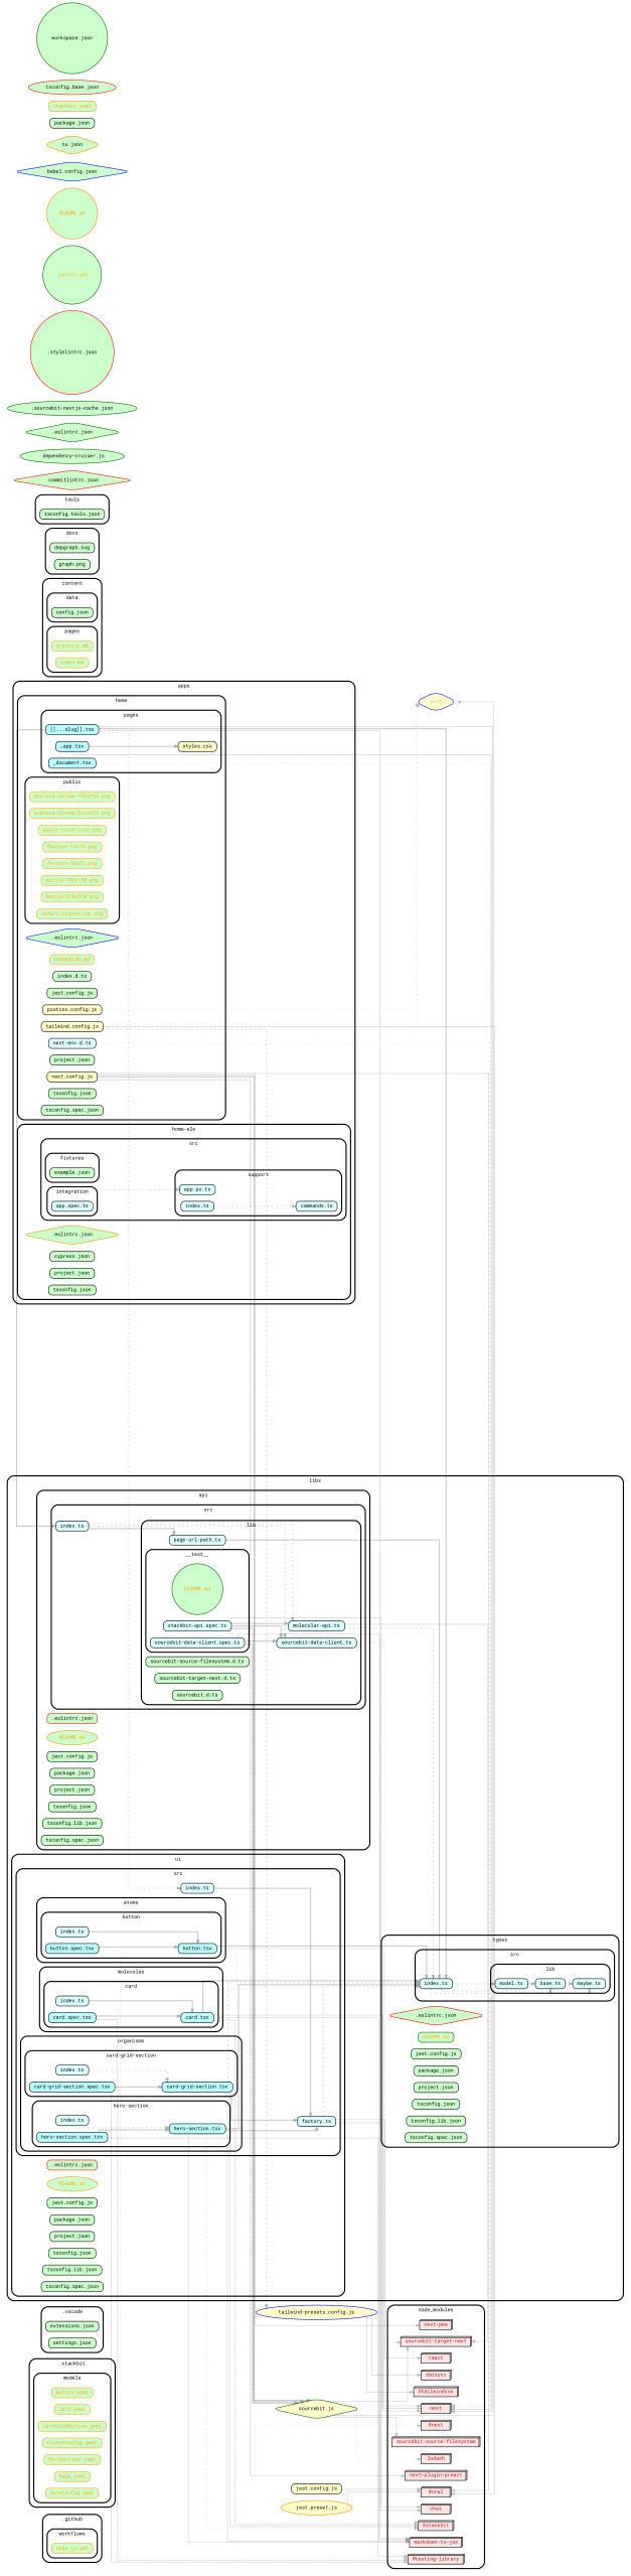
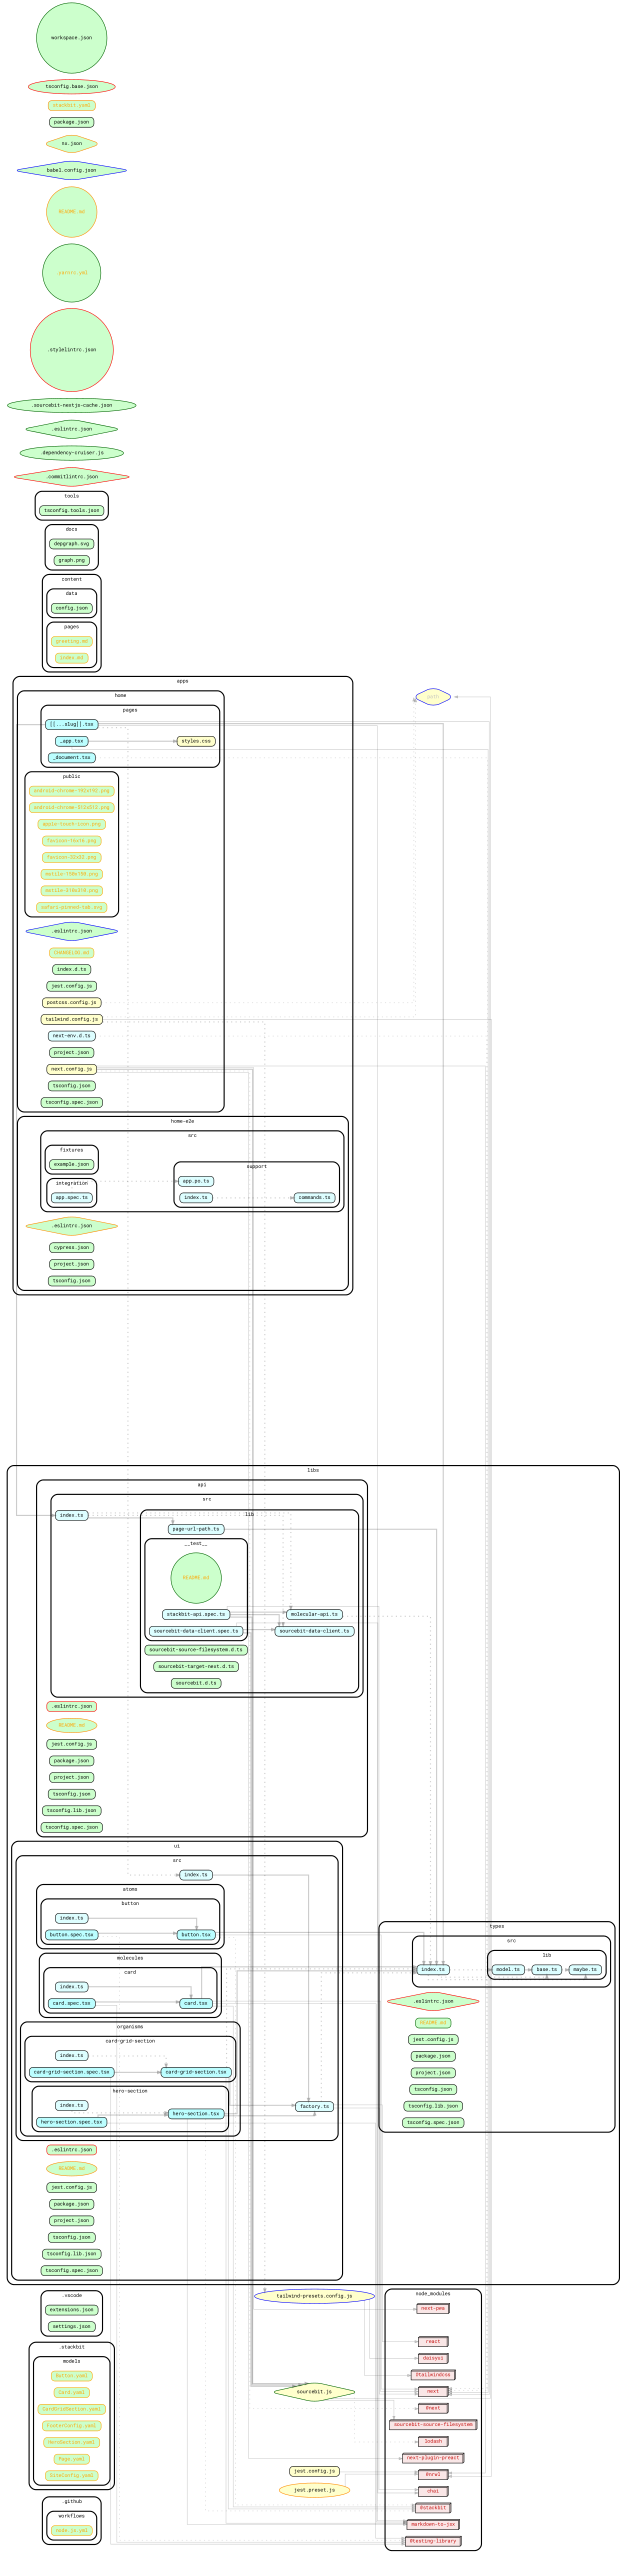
  strict digraph {
    compound=true
    fillcolor="#ffffff"
    fontname="Roboto Mono"
    fontsize=9
    nodesep=0.16
    ordering=out
    rankdir=LR
    ranksep=0.18
    splines=ortho
    style="rounded,bold,filled"
    node [color=black fillcolor="#ccffcc" fontcolor=black fontname="Roboto Mono" fontsize=9 shape=box style="rounded, filled"]
    edge [arrowhead=normal arrowsize=0.6 color="#00000033" fontname="Roboto Mono" fontsize=9 penwidth=2.0 style=solid]
    n1 [color=orange fontcolor=orange height=0.2 label=<node.js.yml>]
    n2 [color=orange fontcolor=orange height=0.2 label=<Button.yaml>]
    n3 [color=orange fontcolor=orange height=0.2 label=<Card.yaml>]
    n4 [color=orange fontcolor=orange height=0.2 label=<CardGridSection.yaml>]
    n5 [color=orange fontcolor=orange height=0.2 label=<FooterConfig.yaml>]
    n6 [color=orange fontcolor=orange height=0.2 label=<HeroSection.yaml>]
    n7 [color=orange fontcolor=orange height=0.2 label=<Page.yaml>]
    n8 [color=orange fontcolor=orange height=0.2 label=<SiteConfig.yaml>]
    n9 [height=0.2 label=<extensions.json>]
    n10 [height=0.2 label=<settings.json>]
    n11 [fillcolor="#bbfeff" height=0.2 label=<[[...slug]].tsx>]
    n12 [fillcolor="#bbfeff" height=0.2 label=<_app.tsx>]
    n13 [fillcolor="#ffffcc" height=0.2 label=<styles.css>]
    n14 [fillcolor="#bbfeff" height=0.2 label=<_document.tsx>]
    n15 [color=orange fontcolor=orange height=0.2 label=<android-chrome-192x192.png>]
    n16 [color=orange fontcolor=orange height=0.2 label=<android-chrome-512x512.png>]
    n17 [color=orange fontcolor=orange height=0.2 label=<apple-touch-icon.png>]
    n18 [color=orange fontcolor=orange height=0.2 label=<favicon-16x16.png>]
    n19 [color=orange fontcolor=orange height=0.2 label=<favicon-32x32.png>]
    n20 [color=orange fontcolor=orange height=0.2 label=<mstile-150x150.png>]
    n21 [color=orange fontcolor=orange height=0.2 label=<mstile-310x310.png>]
    n22 [color=orange fontcolor=orange height=0.2 label=<safari-pinned-tab.svg>]
    n23 [color=blue height=0.2 label=".eslintrc.json" shape=diamond]
    n24 [color=orange fontcolor=orange height=0.2 label=<CHANGELOG.md>]
    n25 [height=0.2 label=<index.d.ts>]
    n26 [height=0.2 label=<jest.config.js>]
    n27 [fillcolor="#ddfeff" height=0.2 label=<next-env.d.ts>]
    n28 [fillcolor="#ffffcc" height=0.2 label=<next.config.js>]
    n29 [fillcolor="#ffffcc" height=0.2 label=<postcss.config.js>]
    n30 [height=0.2 label=<project.json>]
    n31 [fillcolor="#ffffcc" height=0.2 label=<tailwind.config.js>]
    n32 [height=0.2 label=<tsconfig.json>]
    n33 [height=0.2 label=<tsconfig.spec.json>]
    n34 [height=0.2 label=<example.json>]
    n35 [fillcolor="#ddfeff" height=0.2 label=<app.spec.ts>]
    n36 [fillcolor="#ddfeff" height=0.2 label=<app.po.ts>]
    n37 [fillcolor="#ddfeff" height=0.2 label=<commands.ts>]
    n38 [fillcolor="#ddfeff" height=0.2 label=<index.ts>]
    n39 [color=darkorange height=0.2 label=".eslintrc.json" shape=diamond]
    n40 [height=0.2 label=<cypress.json>]
    n41 [height=0.2 label=<project.json>]
    n42 [height=0.2 label=<tsconfig.json>]
    n43 [height=0.2 label=<config.json>]
    n44 [color=orange fontcolor=orange height=0.2 label=<greeting.md>]
    n45 [color=orange fontcolor=orange height=0.2 label=<index.md>]
    n46 [height=0.2 label=<depgraph.svg>]
    n47 [height=0.2 label=<graph.png>]
    n48 [color=darkgreen fontcolor=orange height=0.2 label="README.md" shape=circle]
    n49 [fillcolor="#ddfeff" height=0.2 label=<sourcebit-data-client.spec.ts>]
    n50 [fillcolor="#ddfeff" height=0.2 label=<stackbit-api.spec.ts>]
    n51 [fillcolor="#ddfeff" height=0.2 label=<molecular-api.ts>]
    n52 [fillcolor="#ddfeff" height=0.2 label=<page-url-path.ts>]
    n53 [fillcolor="#ddfeff" height=0.2 label=<sourcebit-data-client.ts>]
    n54 [height=0.2 label=<sourcebit-source-filesystem.d.ts>]
    n55 [height=0.2 label=<sourcebit-target-next.d.ts>]
    n56 [height=0.2 label=<sourcebit.d.ts>]
    n57 [fillcolor="#ddfeff" height=0.2 label=<index.ts>]
    n58 [color=red height=0.2 label=".eslintrc.json"]
    n59 [color=darkorange fontcolor=orange height=0.2 label="README.md" shape=ellipse]
    n60 [height=0.2 label=<jest.config.js>]
    n61 [height=0.2 label=<package.json>]
    n62 [height=0.2 label=<project.json>]
    n63 [height=0.2 label=<tsconfig.json>]
    n64 [height=0.2 label=<tsconfig.lib.json>]
    n65 [height=0.2 label=<tsconfig.spec.json>]
    n66 [fillcolor="#ddfeff" height=0.2 label=<base.ts>]
    n67 [fillcolor="#ddfeff" height=0.2 label=<maybe.ts>]
    n68 [fillcolor="#ddfeff" height=0.2 label=<model.ts>]
    n69 [fillcolor="#ddfeff" height=0.2 label=<index.ts>]
    n70 [color=red height=0.2 label=".eslintrc.json" shape=diamond]
    n71 [color=darkgreen fontcolor=orange height=0.2 label="README.md"]
    n72 [height=0.2 label=<jest.config.js>]
    n73 [height=0.2 label=<package.json>]
    n74 [height=0.2 label=<project.json>]
    n75 [height=0.2 label=<tsconfig.json>]
    n76 [height=0.2 label=<tsconfig.lib.json>]
    n77 [height=0.2 label=<tsconfig.spec.json>]
    n78 [fillcolor="#bbfeff" height=0.2 label=<button.spec.tsx>]
    n79 [fillcolor="#bbfeff" height=0.2 label=<button.tsx>]
    n80 [fillcolor="#ddfeff" height=0.2 label=<index.ts>]
    n81 [fillcolor="#bbfeff" height=0.2 label=<card.spec.tsx>]
    n82 [fillcolor="#bbfeff" height=0.2 label=<card.tsx>]
    n83 [fillcolor="#ddfeff" height=0.2 label=<index.ts>]
    n84 [fillcolor="#bbfeff" height=0.2 label=<card-grid-section.spec.tsx>]
    n85 [fillcolor="#bbfeff" height=0.2 label=<card-grid-section.tsx>]
    n86 [fillcolor="#ddfeff" height=0.2 label=<index.ts>]
    n87 [fillcolor="#bbfeff" height=0.2 label=<hero-section.spec.tsx>]
    n88 [fillcolor="#bbfeff" height=0.2 label=<hero-section.tsx>]
    n89 [fillcolor="#ddfeff" height=0.2 label=<index.ts>]
    n90 [fillcolor="#ddfeff" height=0.2 label=<index.ts>]
    n91 [fillcolor="#ddfeff" height=0.2 label=<factory.ts>]
    n92 [color=red height=0.2 label=".eslintrc.json"]
    n93 [color=darkorange fontcolor=orange height=0.2 label="README.md" shape=ellipse]
    n94 [height=0.2 label=<jest.config.js>]
    n95 [height=0.2 label=<package.json>]
    n96 [height=0.2 label=<project.json>]
    n97 [height=0.2 label=<tsconfig.json>]
    n98 [height=0.2 label=<tsconfig.lib.json>]
    n99 [height=0.2 label=<tsconfig.spec.json>]
    n100 [fillcolor="#c40b0a1a" fontcolor="#c40b0a" height=0.2 label=<next> shape=box3d]
    n101 [fillcolor="#c40b0a1a" fontcolor="#c40b0a" height=0.2 label=<@next> shape=box3d]
    n102 [fillcolor="#c40b0a1a" fontcolor="#c40b0a" height=0.2 label=<@nrwl> shape=box3d]
    n103 [fillcolor="#c40b0a1a" fontcolor="#c40b0a" height=0.2 label=<next-plugin-preact> shape=box3d]
    n104 [fillcolor="#c40b0a1a" fontcolor="#c40b0a" height=0.2 label=<next-pwa> shape=box3d]
    n105 [fillcolor="#c40b0a1a" fontcolor="#c40b0a" height=0.2 label=<markdown-to-jsx> shape=box3d]
    n106 [fillcolor="#c40b0a1a" fontcolor="#c40b0a" height=0.2 label=<chai> shape=box3d]
-   n107 [fillcolor="#c40b0a1a" fontcolor="#c40b0a" height=0.2 label=<sourcebit-target-next> shape=box3d]
    n108 [fillcolor="#c40b0a1a" fontcolor="#c40b0a" height=0.2 label=<@testing-library> shape=box3d]
    n109 [fillcolor="#c40b0a1a" fontcolor="#c40b0a" height=0.2 label=<@stackbit> shape=box3d]
    n110 [fillcolor="#c40b0a1a" fontcolor="#c40b0a" height=0.2 label=<react> shape=box3d]
    n111 [fillcolor="#c40b0a1a" fontcolor="#c40b0a" height=0.2 label=<@tailwindcss> shape=box3d]
    n112 [fillcolor="#c40b0a1a" fontcolor="#c40b0a" height=0.2 label=<daisyui> shape=box3d]
    n113 [fillcolor="#c40b0a1a" fontcolor="#c40b0a" height=0.2 label=<lodash> shape=box3d]
    n114 [fillcolor="#c40b0a1a" fontcolor="#c40b0a" height=0.2 label=<sourcebit-source-filesystem> shape=box3d]
    n115 [height=0.2 label=<tsconfig.tools.json>]
    n116 [color=darkgreen fillcolor="#ffffcc" height=0.2 label="sourcebit.js" shape=diamond]
    n117 [color=blue fillcolor="#ffffcc" fontcolor=grey height=0.2 label=path shape=diamond]
    n118 [color=blue fillcolor="#ffffcc" height=0.2 label="tailwind-presets.config.js" shape=ellipse]
    n119 [color=red height=0.2 label=".commitlintrc.json" shape=diamond]
    n120 [color=darkgreen height=0.2 label=".dependency-cruiser.js" shape=ellipse]
    n121 [color=darkgreen height=0.2 label=".eslintrc.json" shape=diamond]
    n122 [color=darkgreen height=0.2 label=".sourcebit-nextjs-cache.json" shape=ellipse]
    n123 [color=red height=0.2 label=".stylelintrc.json" shape=circle]
    n124 [color=darkgreen fontcolor=orange height=0.2 label=".yarnrc.yml" shape=circle]
    n125 [color=darkorange fontcolor=orange height=0.2 label="README.md" shape=circle]
    n126 [color=blue height=0.2 label="babel.config.json" shape=diamond]
    n127 [fillcolor="#ffffcc" height=0.2 label=<jest.config.js>]
    n128 [color=darkorange fillcolor="#ffffcc" height=0.2 label="jest.preset.js" shape=ellipse]
    n129 [color=darkorange height=0.2 label="nx.json" shape=diamond]
    n130 [height=0.2 label=<package.json>]
    n131 [color=darkorange fontcolor=orange height=0.2 label="stackbit.yaml"]
    n132 [color=red height=0.2 label="tsconfig.base.json" shape=ellipse]
    n133 [color=darkgreen height=0.2 label="workspace.json" shape=circle]
    subgraph cluster_1 {
      label=".github"
      subgraph cluster_2 {
        label=workflows
        n1
      }
    }
    subgraph cluster_3 {
      label=".stackbit"
      subgraph cluster_4 {
        label=models
        n2
        n3
        n4
        n5
        n6
        n7
        n8
      }
    }
    subgraph cluster_5 {
      label=".vscode"
      n9
      n10
    }
    subgraph cluster_6 {
      label=apps
      subgraph cluster_7 {
        label=home
        n23
        n24
        n25
        n26
        n27
        n28
        n29
        n30
        n31
        n32
        n33
        subgraph cluster_8 {
          label=pages
          n11
          n12
          n13
          n14
        }
        subgraph cluster_9 {
          label=public
          n15
          n16
          n17
          n18
          n19
          n20
          n21
          n22
        }
      }
      subgraph cluster_10 {
        label="home-e2e"
        n39
        n40
        n41
        n42
        subgraph cluster_11 {
          label=src
          subgraph cluster_12 {
            label=fixtures
            n34
          }
          subgraph cluster_13 {
            label=integration
            n35
          }
          subgraph cluster_14 {
            label=support
            n36
            n37
            n38
          }
        }
      }
    }
    subgraph cluster_15 {
      label=content
      subgraph cluster_16 {
        label=data
        n43
      }
      subgraph cluster_17 {
        label=pages
        n44
        n45
      }
    }
    subgraph cluster_18 {
      label=docs
      n46
      n47
    }
    subgraph cluster_19 {
      label=libs
      subgraph cluster_20 {
        label=api
        n58
        n59
        n60
        n61
        n62
        n63
        n64
        n65
        subgraph cluster_21 {
          label=src
          n57
          subgraph cluster_22 {
            label=lib
            n51
            n52
            n53
            n54
            n55
            n56
            subgraph cluster_23 {
              label=__test__
              n48
              n49
              n50
            }
          }
        }
      }
      subgraph cluster_24 {
        label=types
        n70
        n71
        n72
        n73
        n74
        n75
        n76
        n77
        subgraph cluster_25 {
          label=src
          n69
          subgraph cluster_26 {
            label=lib
            n66
            n67
            n68
          }
        }
      }
      subgraph cluster_27 {
        label=ui
        n92
        n93
        n94
        n95
        n96
        n97
        n98
        n99
        subgraph cluster_28 {
          label=src
          n90
          n91
          subgraph cluster_29 {
            label=atoms
            subgraph cluster_30 {
              label=button
              n78
              n79
              n80
            }
          }
          subgraph cluster_31 {
            label=molecules
            subgraph cluster_32 {
              label=card
              n81
              n82
              n83
            }
          }
          subgraph cluster_33 {
            label=organisms
            subgraph cluster_34 {
              label="card-grid-section"
              n84
              n85
              n86
            }
            subgraph cluster_35 {
              label="hero-section"
              n87
              n88
              n89
            }
          }
        }
      }
    }
    subgraph cluster_36 {
      label=node_modules
      n100
      n101
      n102
      n103
      n104
      n105
      n106
-     n107
      n108
      n109
      n110
      n111
      n112
      n113
      n114
    }
    subgraph cluster_37 {
      label=tools
      n115
    }
    n11 -> n57
    n11 -> n69
    n11 -> n90 [style=dotted]
    n11 -> n100 [penwidth=1.0 style=bold]
    n11 -> n105 [penwidth=1.0 style=bold]
    n12 -> n13
    n12 -> n100 [penwidth=1.0 style=bold]
    n14 -> n100 [penwidth=1.0 style=dotted]
    n27 -> n100 [penwidth=1.0 style=dotted]
    n28 -> n101 [penwidth=1.0 style=dotted]
    n28 -> n102 [penwidth=1.0]
    n28 -> n103 [penwidth=1.0 style=bold]
    n28 -> n104 [penwidth=1.0]
    n28 -> n116 [style=bold]
    n29 -> n117 [penwidth=1.0 style=dotted]
    n31 -> n102 [penwidth=1.0]
    n31 -> n117 [penwidth=1.0 style=dotted]
    n31 -> n118 [style=dotted]
    n35 -> n36 [style=dotted]
    n38 -> n37 [style=dotted]
    n49 -> n53 [style=bold]
    n49 -> n106 [penwidth=1.0]
    n49 -> n116
    n50 -> n51
    n50 -> n53 [style=bold]
    n50 -> n106 [penwidth=1.0 style=bold]
    n50 -> n116
    n51 -> n69 [style=dotted]
-   n51 -> n107 [penwidth=1.0]
    n52 -> n69
-   n53 -> n107 [penwidth=1.0 style=dotted]
    n57 -> n51 [style=dotted]
    n57 -> n52 [style=bold]
    n57 -> n53 [style=dotted]
    n66 -> n67 [style=dotted]
    n68 -> n66 [style=bold]
    n69 -> n66 [style=dotted]
    n69 -> n67 [style=dotted]
    n69 -> n68 [style=dotted]
    n78 -> n79 [style=bold]
    n78 -> n108 [penwidth=1.0 style=dotted]
    n79 -> n69
    n79 -> n100 [penwidth=1.0]
    n79 -> n109 [penwidth=1.0 style=dotted]
    n80 -> n79 [style=bold]
    n81 -> n82
    n81 -> n108 [penwidth=1.0]
    n82 -> n69
    n82 -> n100 [penwidth=1.0]
    n82 -> n105 [penwidth=1.0]
    n82 -> n109 [penwidth=1.0]
    n83 -> n82 [style=bold]
    n84 -> n85 [style=bold]
    n84 -> n108 [penwidth=1.0 style=bold]
    n85 -> n69 [style=dotted]
    n85 -> n91 [style=bold]
    n85 -> n105 [penwidth=1.0]
    n85 -> n109 [penwidth=1.0 style=bold]
    n86 -> n85 [style=dotted]
    n87 -> n88 [style=bold]
    n87 -> n108 [penwidth=1.0]
    n88 -> n69 [style=bold]
    n88 -> n91
    n88 -> n105 [penwidth=1.0 style=bold]
    n88 -> n109 [penwidth=1.0 style=dotted]
    n89 -> n88 [style=dotted]
    n90 -> n91
    n91 -> n69 [style=dotted]
    n91 -> n100 [penwidth=1.0]
    n91 -> n110 [penwidth=1.0]
-   n116 -> n107 [penwidth=1.0 style=bold]
    n116 -> n113 [penwidth=1.0 style=dotted]
    n116 -> n114 [penwidth=1.0 style=bold]
    n116 -> n117 [penwidth=1.0 style=bold]
    n118 -> n111 [penwidth=1.0 style=bold]
    n118 -> n112 [penwidth=1.0 style=bold]
    n127 -> n102 [penwidth=1.0 style=bold]
    n128 -> n102 [penwidth=1.0]
  }
